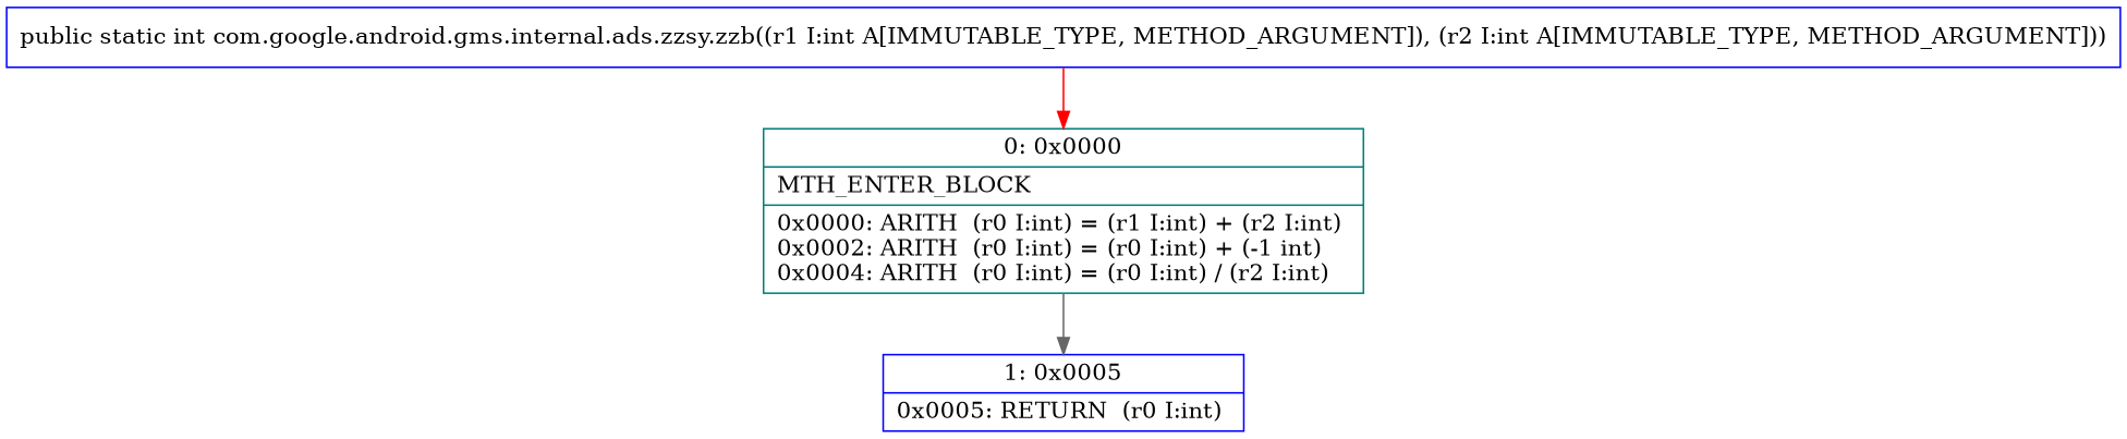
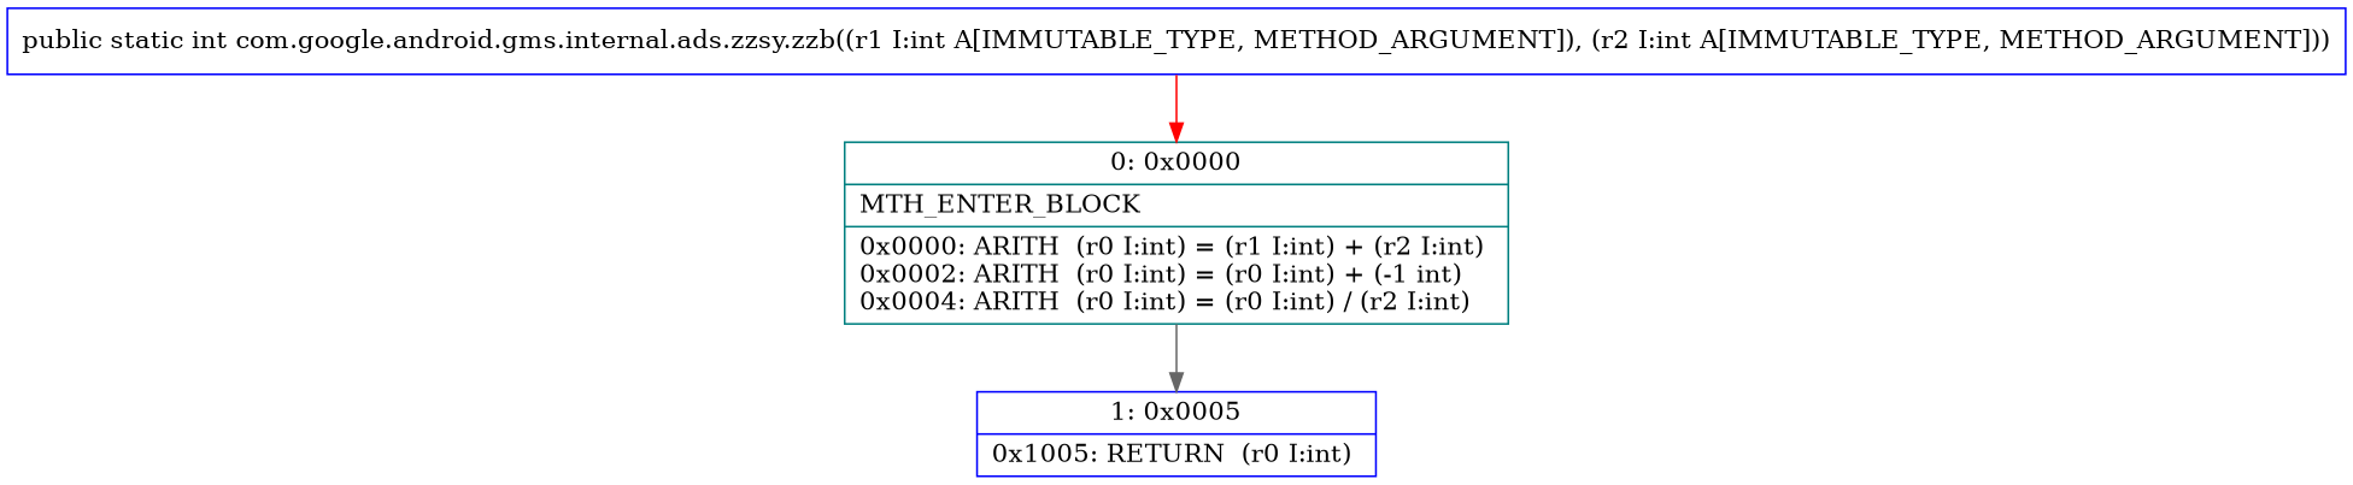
  digraph {
    node [shape=record color=blue]
    n1 [label="{0\:\ 0x0000|MTH_ENTER_BLOCK\l|0x0000: ARITH  (r0 I:int) = (r1 I:int) + (r2 I:int) \l0x0002: ARITH  (r0 I:int) = (r0 I:int) + (\-1 int) \l0x0004: ARITH  (r0 I:int) = (r0 I:int) \/ (r2 I:int) \l}" color=teal]
-   n2 [label="{1\:\ 0x0005|0x0005: RETURN  (r0 I:int) \l}"]
+   n2 [label="{1\:\ 0x0005|0x1005: RETURN  (r0 I:int) \l}"]
    n3 [label="{public static int com.google.android.gms.internal.ads.zzsy.zzb((r1 I:int A[IMMUTABLE_TYPE, METHOD_ARGUMENT]), (r2 I:int A[IMMUTABLE_TYPE, METHOD_ARGUMENT])) }"]
    n1 -> n2 [color=gray40]
    n3 -> n1 [color=red]
  }
